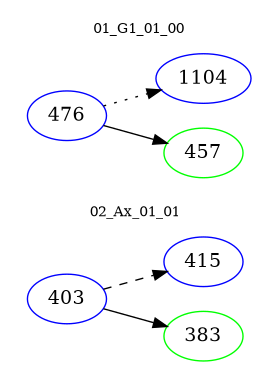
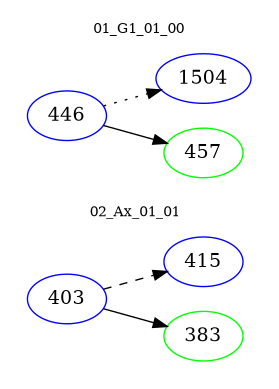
  digraph {
    rankdir=LR
    node [color=blue]
    edge [color=black style=solid]
    n1 [label=403]
    n2 [color=green label=383]
    n3 [label=415]
-   n4 [label=476]
+   n4 [label=446]
    n5 [color=green label=457]
-   n6 [label=1104]
+   n6 [label=1504]
    subgraph cluster_1 {
      color=white
      fontsize=10
      label="02_Ax_01_01"
      n1
      n2
      n3
    }
    subgraph cluster_2 {
      color=white
      fontsize=10
      label="01_G1_01_00"
      n4
      n5
      n6
    }
    n1 -> n2
    n1 -> n3 [style=dashed]
    n4 -> n5
    n4 -> n6 [style=dotted]
  }
